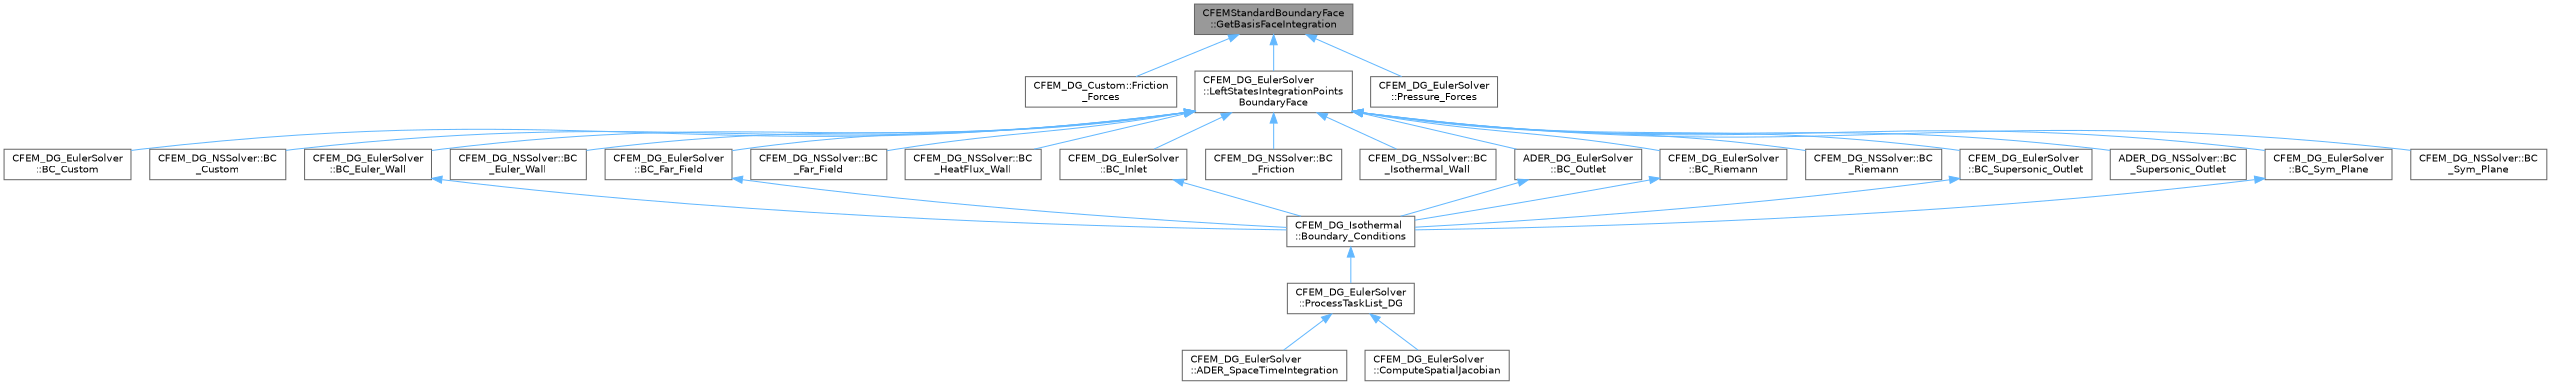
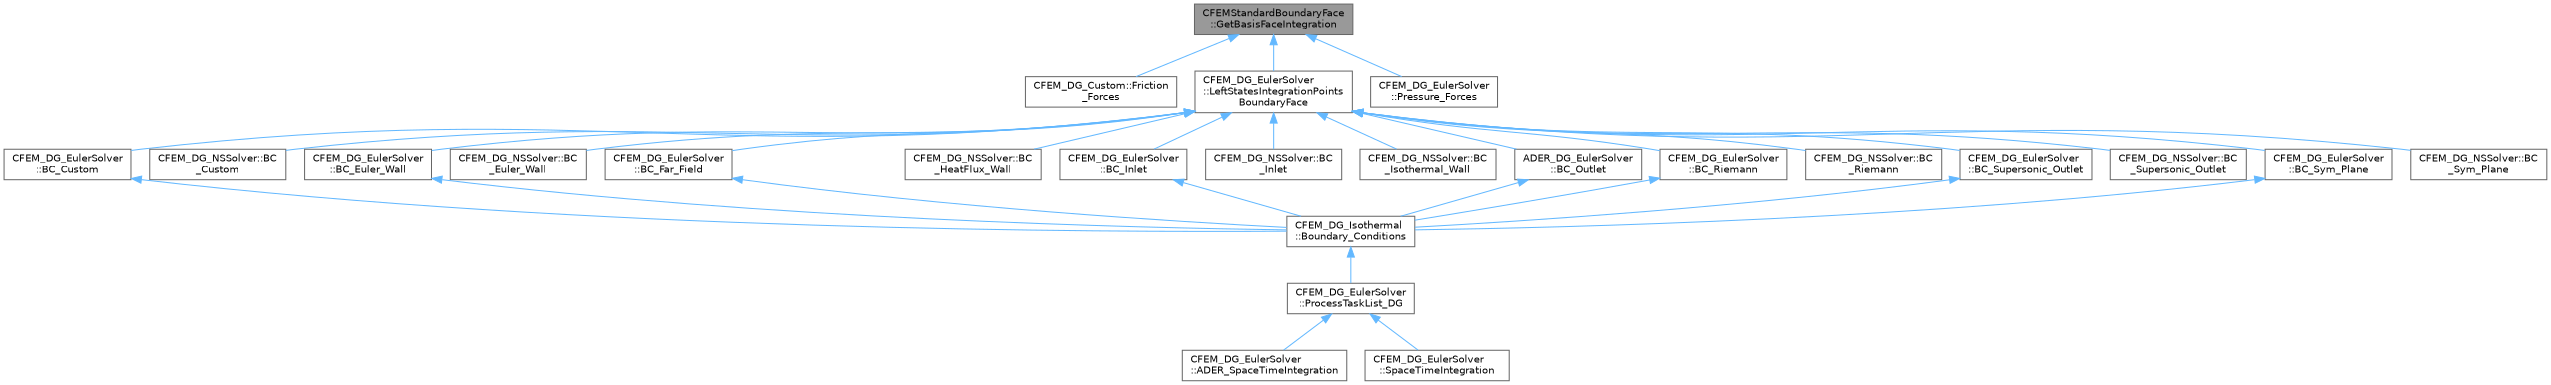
  digraph {
    rankdir=TB
    node [color=grey40 fillcolor=white fontname=Helvetica fontsize=10 shape=box style=filled]
    edge [color=steelblue1 dir=back fontname=Helvetica fontsize=10 labelfontname=Helvetica labelfontsize=10 style=solid]
    n1 [color=gray40 fillcolor=grey60 fontcolor=black height=0.2 label="CFEMStandardBoundaryFace\l::GetBasisFaceIntegration" width=0.4]
    n2 [height=0.2 label="CFEM_DG_Custom::Friction\l_Forces" width=0.4]
    n3 [height=0.2 label="CFEM_DG_EulerSolver\l::LeftStatesIntegrationPoints\lBoundaryFace" width=0.4]
    n4 [height=0.2 label="CFEM_DG_EulerSolver\l::Pressure_Forces" width=0.4]
    n5 [height=0.2 label="CFEM_DG_EulerSolver\l::BC_Custom" width=0.4]
    n6 [height=0.2 label="CFEM_DG_NSSolver::BC\l_Custom" width=0.4]
    n7 [height=0.2 label="CFEM_DG_EulerSolver\l::BC_Euler_Wall" width=0.4]
    n8 [height=0.2 label="CFEM_DG_NSSolver::BC\l_Euler_Wall" width=0.4]
    n9 [height=0.2 label="CFEM_DG_EulerSolver\l::BC_Far_Field" width=0.4]
-   n10 [height=0.2 label="CFEM_DG_NSSolver::BC\l_Far_Field" width=0.4]
    n11 [height=0.2 label="CFEM_DG_NSSolver::BC\l_HeatFlux_Wall" width=0.4]
    n12 [height=0.2 label="CFEM_DG_EulerSolver\l::BC_Inlet" width=0.4]
-   n13 [height=0.2 label="CFEM_DG_NSSolver::BC\l_Friction" width=0.4]
+   n13 [height=0.2 label="CFEM_DG_NSSolver::BC\l_Inlet" width=0.4]
    n14 [height=0.2 label="CFEM_DG_NSSolver::BC\l_Isothermal_Wall" width=0.4]
    n15 [height=0.2 label="ADER_DG_EulerSolver\l::BC_Outlet" width=0.4]
    n16 [height=0.2 label="CFEM_DG_EulerSolver\l::BC_Riemann" width=0.4]
    n17 [height=0.2 label="CFEM_DG_NSSolver::BC\l_Riemann" width=0.4]
    n18 [height=0.2 label="CFEM_DG_EulerSolver\l::BC_Supersonic_Outlet" width=0.4]
-   n19 [height=0.2 label="ADER_DG_NSSolver::BC\l_Supersonic_Outlet" width=0.4]
+   n19 [height=0.2 label="CFEM_DG_NSSolver::BC\l_Supersonic_Outlet" width=0.4]
    n20 [height=0.2 label="CFEM_DG_EulerSolver\l::BC_Sym_Plane" width=0.4]
    n21 [height=0.2 label="CFEM_DG_NSSolver::BC\l_Sym_Plane" width=0.4]
    n22 [height=0.2 label="CFEM_DG_Isothermal\l::Boundary_Conditions" width=0.4]
    n23 [height=0.2 label="CFEM_DG_EulerSolver\l::ProcessTaskList_DG" width=0.4]
    n24 [height=0.2 label="CFEM_DG_EulerSolver\l::ADER_SpaceTimeIntegration" width=0.4]
-   n25 [height=0.2 label="CFEM_DG_EulerSolver\l::ComputeSpatialJacobian" width=0.4]
+   n25 [height=0.2 label="CFEM_DG_EulerSolver\l::SpaceTimeIntegration" width=0.4]
    n1 -> n2
    n1 -> n3
    n1 -> n4
    n3 -> n5
    n3 -> n6
    n3 -> n7
    n3 -> n8
    n3 -> n9
-   n3 -> n10
    n3 -> n11
    n3 -> n12
    n3 -> n13
    n3 -> n14
    n3 -> n15
    n3 -> n16
    n3 -> n17
    n3 -> n18
    n3 -> n19
    n3 -> n20
    n3 -> n21
+   n5 -> n22
    n7 -> n22
    n9 -> n22
    n12 -> n22
    n15 -> n22
    n16 -> n22
    n18 -> n22
    n20 -> n22
    n22 -> n23
    n23 -> n24
    n23 -> n25
  }
